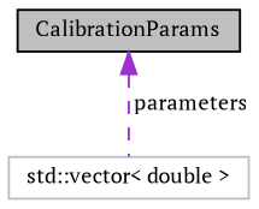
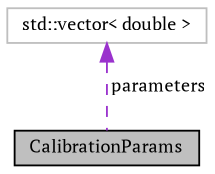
  digraph {
    fontname="PT Serif"
    node [fontname="PT Serif" fontsize=10 shape=record style=filled]
    n1 [color=black fillcolor=grey75 fontcolor=black height=0.2 label=CalibrationParams width=0.4]
    n2 [color=grey75 fillcolor=white height=0.2 label="std::vector\< double \>" width=0.4]
-   n1 -> n2 [color=darkorchid3 dir=back fontname="PT Serif" fontsize=10 label=" parameters" labelfontname=Helvetica labelfontsize=10 style=dashed]
+   n2 -> n1 [color=darkorchid3 dir=back fontname="PT Serif" fontsize=10 label=" parameters" labelfontname=Helvetica labelfontsize=10 style=dashed]
  }
